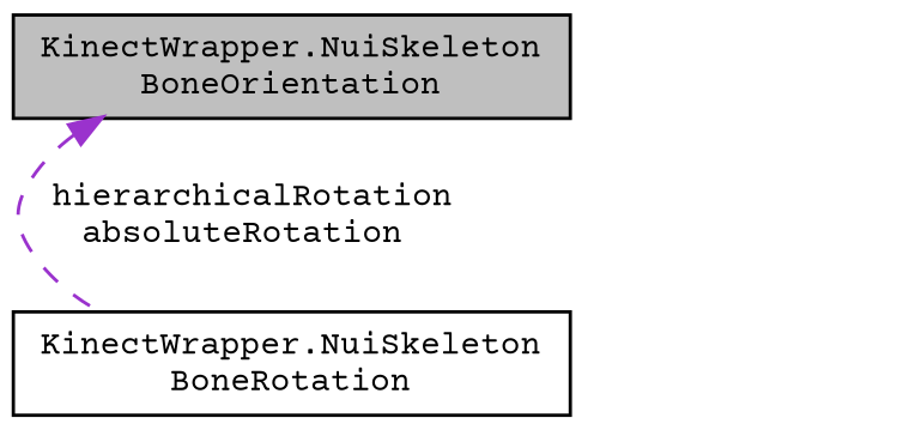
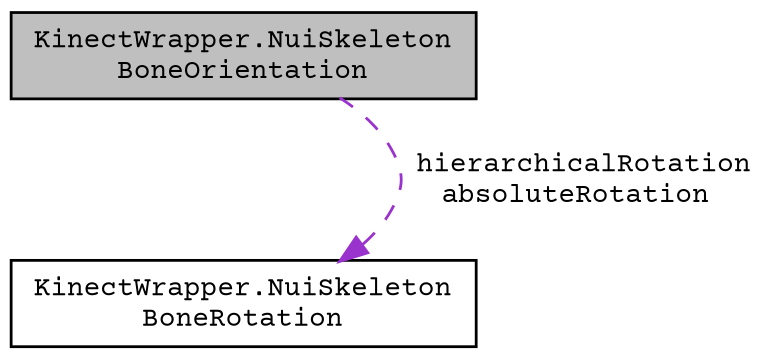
  digraph {
    fontname="Courier Prime"
    node [color=black fontname="Courier Prime" fontsize=10 shape=record style=filled]
    n1 [fillcolor=grey75 fontcolor=black height=0.2 label="KinectWrapper.NuiSkeleton\lBoneOrientation" width=0.4]
    n2 [fillcolor=white height=0.2 label="KinectWrapper.NuiSkeleton\lBoneRotation" width=0.4]
-   n1 -> n2 [color=darkorchid3 dir=back fontname="Courier Prime" fontsize=10 label=" hierarchicalRotation\nabsoluteRotation" labelfontname=Helvetica labelfontsize=10 style=dashed]
+   n2 -> n1 [color=darkorchid3 dir=back fontname="Courier Prime" fontsize=10 label=" hierarchicalRotation\nabsoluteRotation" labelfontname=Helvetica labelfontsize=10 style=dashed]
  }
